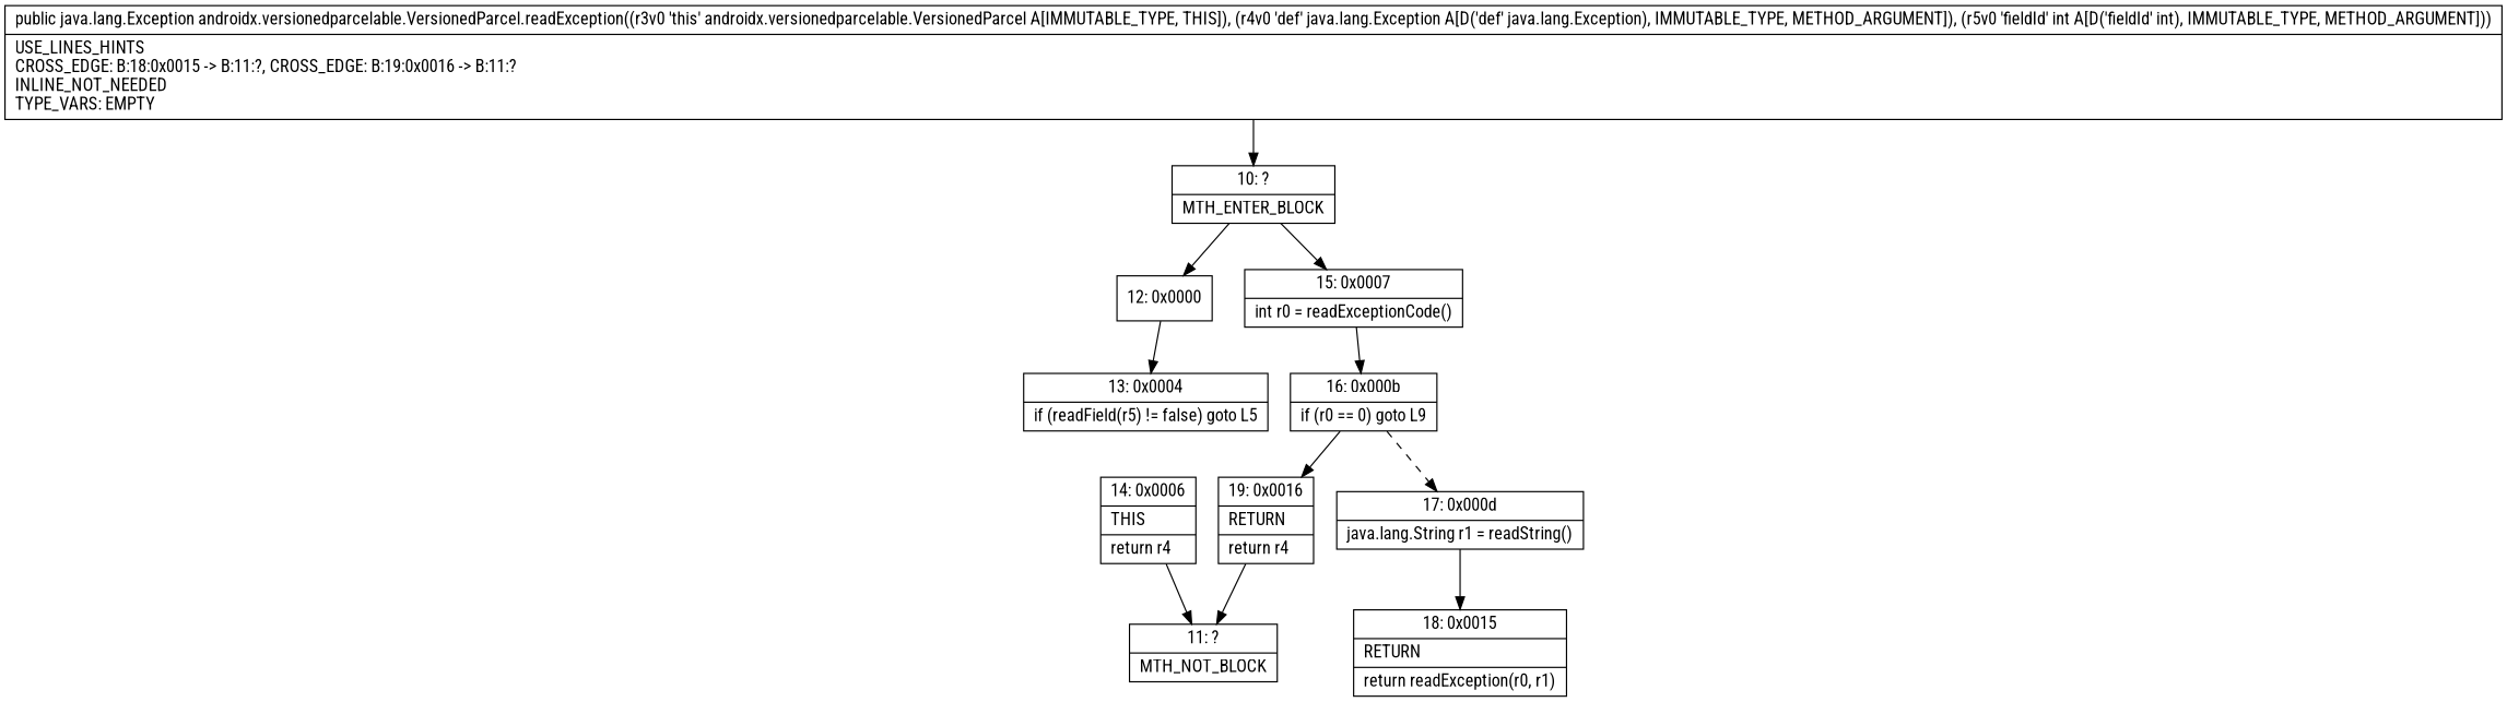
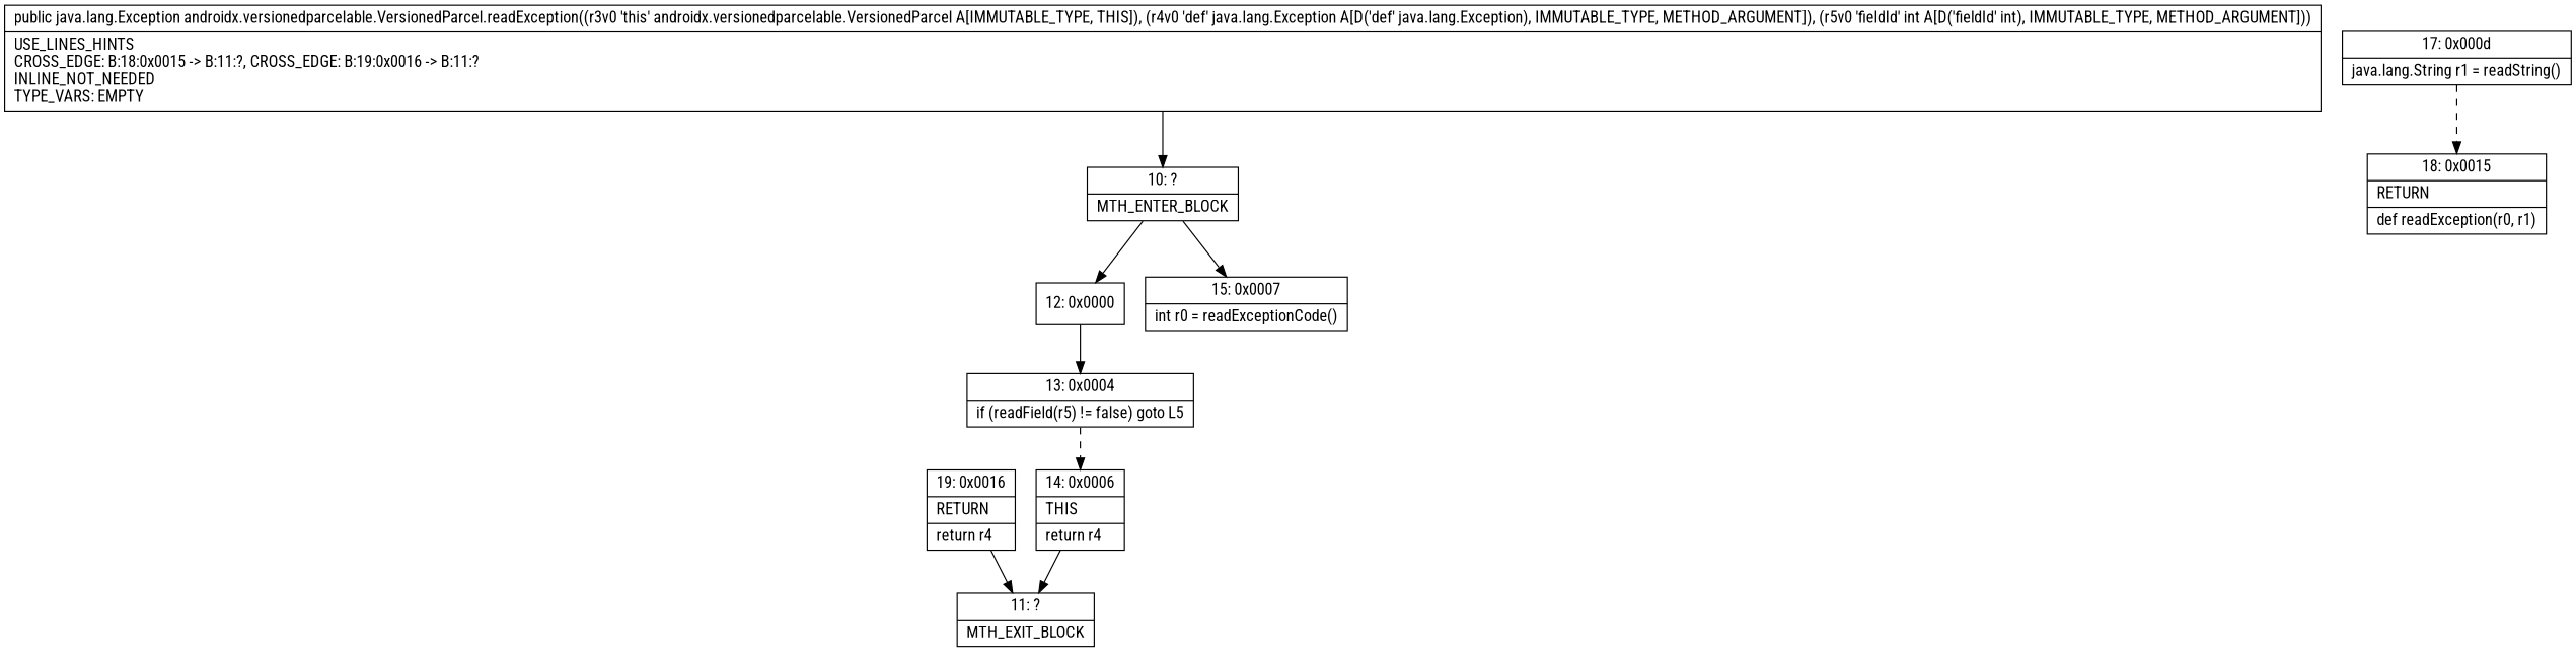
  digraph {
    fontname="Roboto Condensed"
    node [fontname="Roboto Condensed" shape=record]
    edge [fontname="Roboto Condensed"]
    n1 [label="{10\:\ ?|MTH_ENTER_BLOCK\l}"]
    n2 [label="{12\:\ 0x0000}"]
    n3 [label="{15\:\ 0x0007|int r0 = readExceptionCode()\l}"]
    n4 [label="{13\:\ 0x0004|if (readField(r5) != false) goto L5\l}"]
    n5 [label="{14\:\ 0x0006|THIS\l|return r4\l}"]
-   n6 [label="{11\:\ ?|MTH_NOT_BLOCK\l}"]
-   n7 [label="{16\:\ 0x000b|if (r0 == 0) goto L9\l}"]
+   n6 [label="{11\:\ ?|MTH_EXIT_BLOCK\l}"]
    n8 [label="{17\:\ 0x000d|java.lang.String r1 = readString()\l}"]
    n9 [label="{19\:\ 0x0016|RETURN\l|return r4\l}"]
-   n10 [label="{18\:\ 0x0015|RETURN\l|return readException(r0, r1)\l}"]
+   n10 [label="{18\:\ 0x0015|RETURN\l|def readException(r0, r1)\l}"]
    n11 [label="{public java.lang.Exception androidx.versionedparcelable.VersionedParcel.readException((r3v0 'this' androidx.versionedparcelable.VersionedParcel A[IMMUTABLE_TYPE, THIS]), (r4v0 'def' java.lang.Exception A[D('def' java.lang.Exception), IMMUTABLE_TYPE, METHOD_ARGUMENT]), (r5v0 'fieldId' int A[D('fieldId' int), IMMUTABLE_TYPE, METHOD_ARGUMENT]))  | USE_LINES_HINTS\lCROSS_EDGE: B:18:0x0015 \-\> B:11:?, CROSS_EDGE: B:19:0x0016 \-\> B:11:?\lINLINE_NOT_NEEDED\lTYPE_VARS: EMPTY\l}"]
    n1 -> n2
    n1 -> n3
    n2 -> n4
-   n3 -> n7
+   n4 -> n5 [style=dashed]
    n5 -> n6
-   n7 -> n8 [style=dashed]
-   n7 -> n9
-   n8 -> n10
+   n8 -> n10 [style=dashed]
    n9 -> n6
    n11 -> n1
  }
